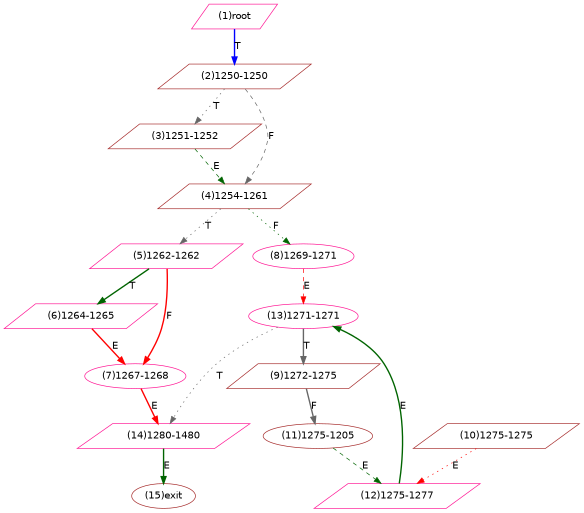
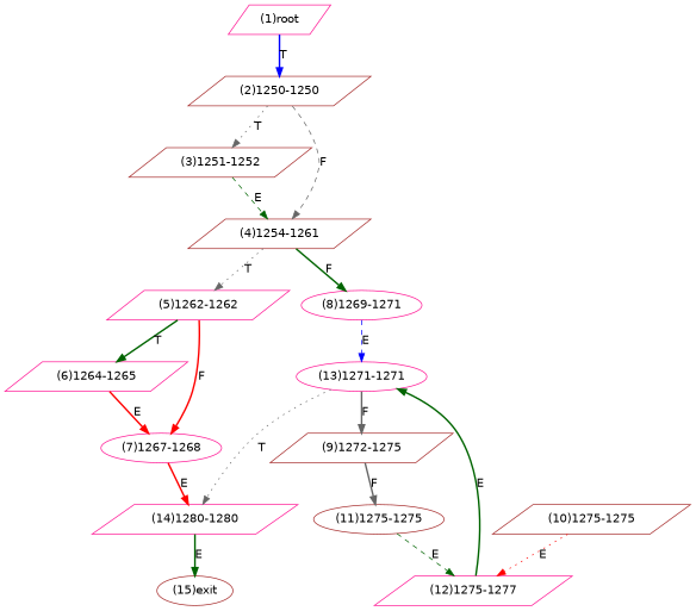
  digraph {
    fontname="DejaVu Sans"
    node [color=deeppink fontname="DejaVu Sans" shape=parallelogram]
    edge [color=gray40 fontname="DejaVu Sans" style=bold]
    n1 [label="(1)root"]
    n2 [color=brown label="(2)1250-1250"]
    n3 [color=brown label="(3)1251-1252"]
    n4 [color=brown label="(4)1254-1261"]
    n5 [label="(5)1262-1262"]
    n6 [label="(8)1269-1271" shape=ellipse]
    n7 [label="(6)1264-1265"]
    n8 [label="(7)1267-1268" shape=ellipse]
    n9 [label="(13)1271-1271" shape=ellipse]
-   n10 [label="(14)1280-1480"]
+   n10 [label="(14)1280-1280"]
    n11 [color=brown label="(15)exit" shape=ellipse]
    n12 [color=brown label="(9)1272-1275"]
-   n13 [color=brown label="(11)1275-1205" shape=ellipse]
+   n13 [color=brown label="(11)1275-1275" shape=ellipse]
    n14 [color=brown label="(10)1275-1275"]
    n15 [label="(12)1275-1277"]
    n1 -> n2 [color=blue label=T]
    n2 -> n3 [label=T style=dotted]
    n2 -> n4 [label=F style=dashed]
    n3 -> n4 [color=darkgreen label=E style=dashed]
    n4 -> n5 [label=T style=dotted]
-   n4 -> n6 [color=darkgreen label=F style=dotted]
+   n4 -> n6 [color=darkgreen label=F]
    n5 -> n7 [color=darkgreen label=T]
    n5 -> n8 [color=red label=F]
-   n6 -> n9 [color=red label=E style=dashed]
+   n6 -> n9 [color=blue label=E style=dashed]
    n7 -> n8 [color=red label=E]
    n8 -> n10 [color=red label=E]
    n9 -> n10 [label=T style=dotted]
-   n9 -> n12 [label=T]
+   n9 -> n12 [label=F]
    n10 -> n11 [color=darkgreen label=E]
    n12 -> n13 [label=F]
    n13 -> n15 [color=darkgreen label=E style=dashed]
    n14 -> n15 [color=red label=E style=dotted]
    n15 -> n9 [color=darkgreen label=E]
  }
